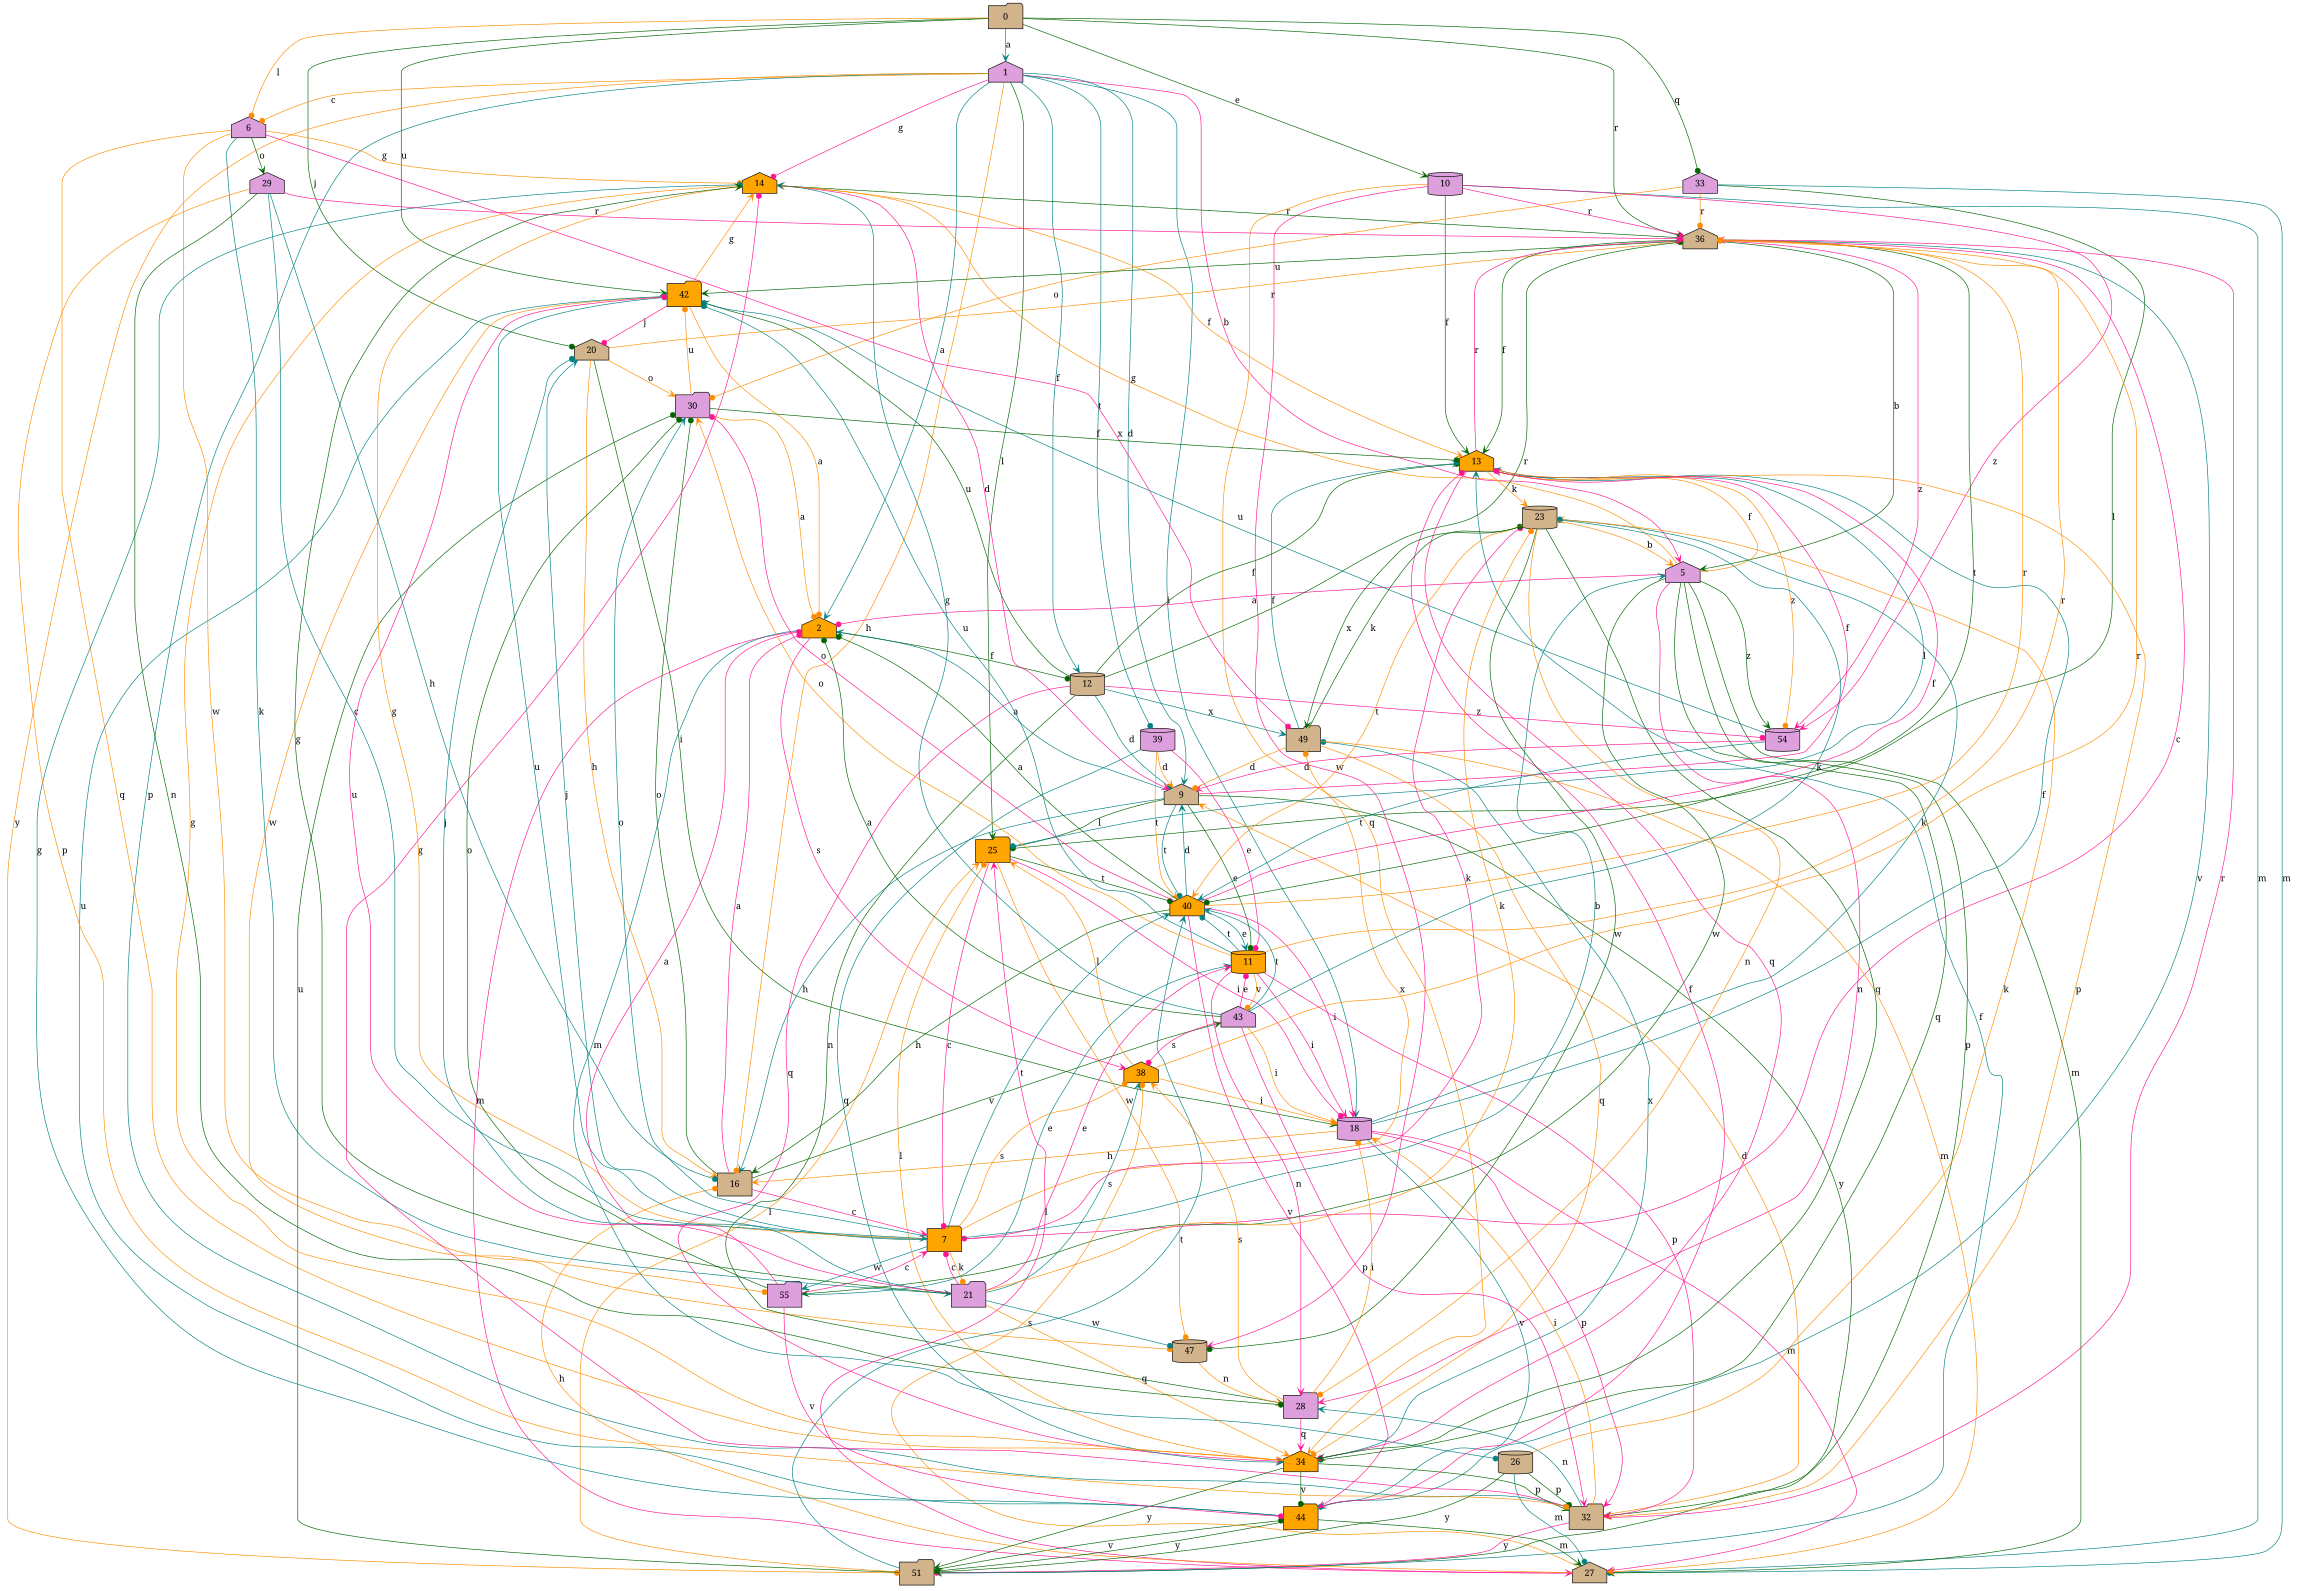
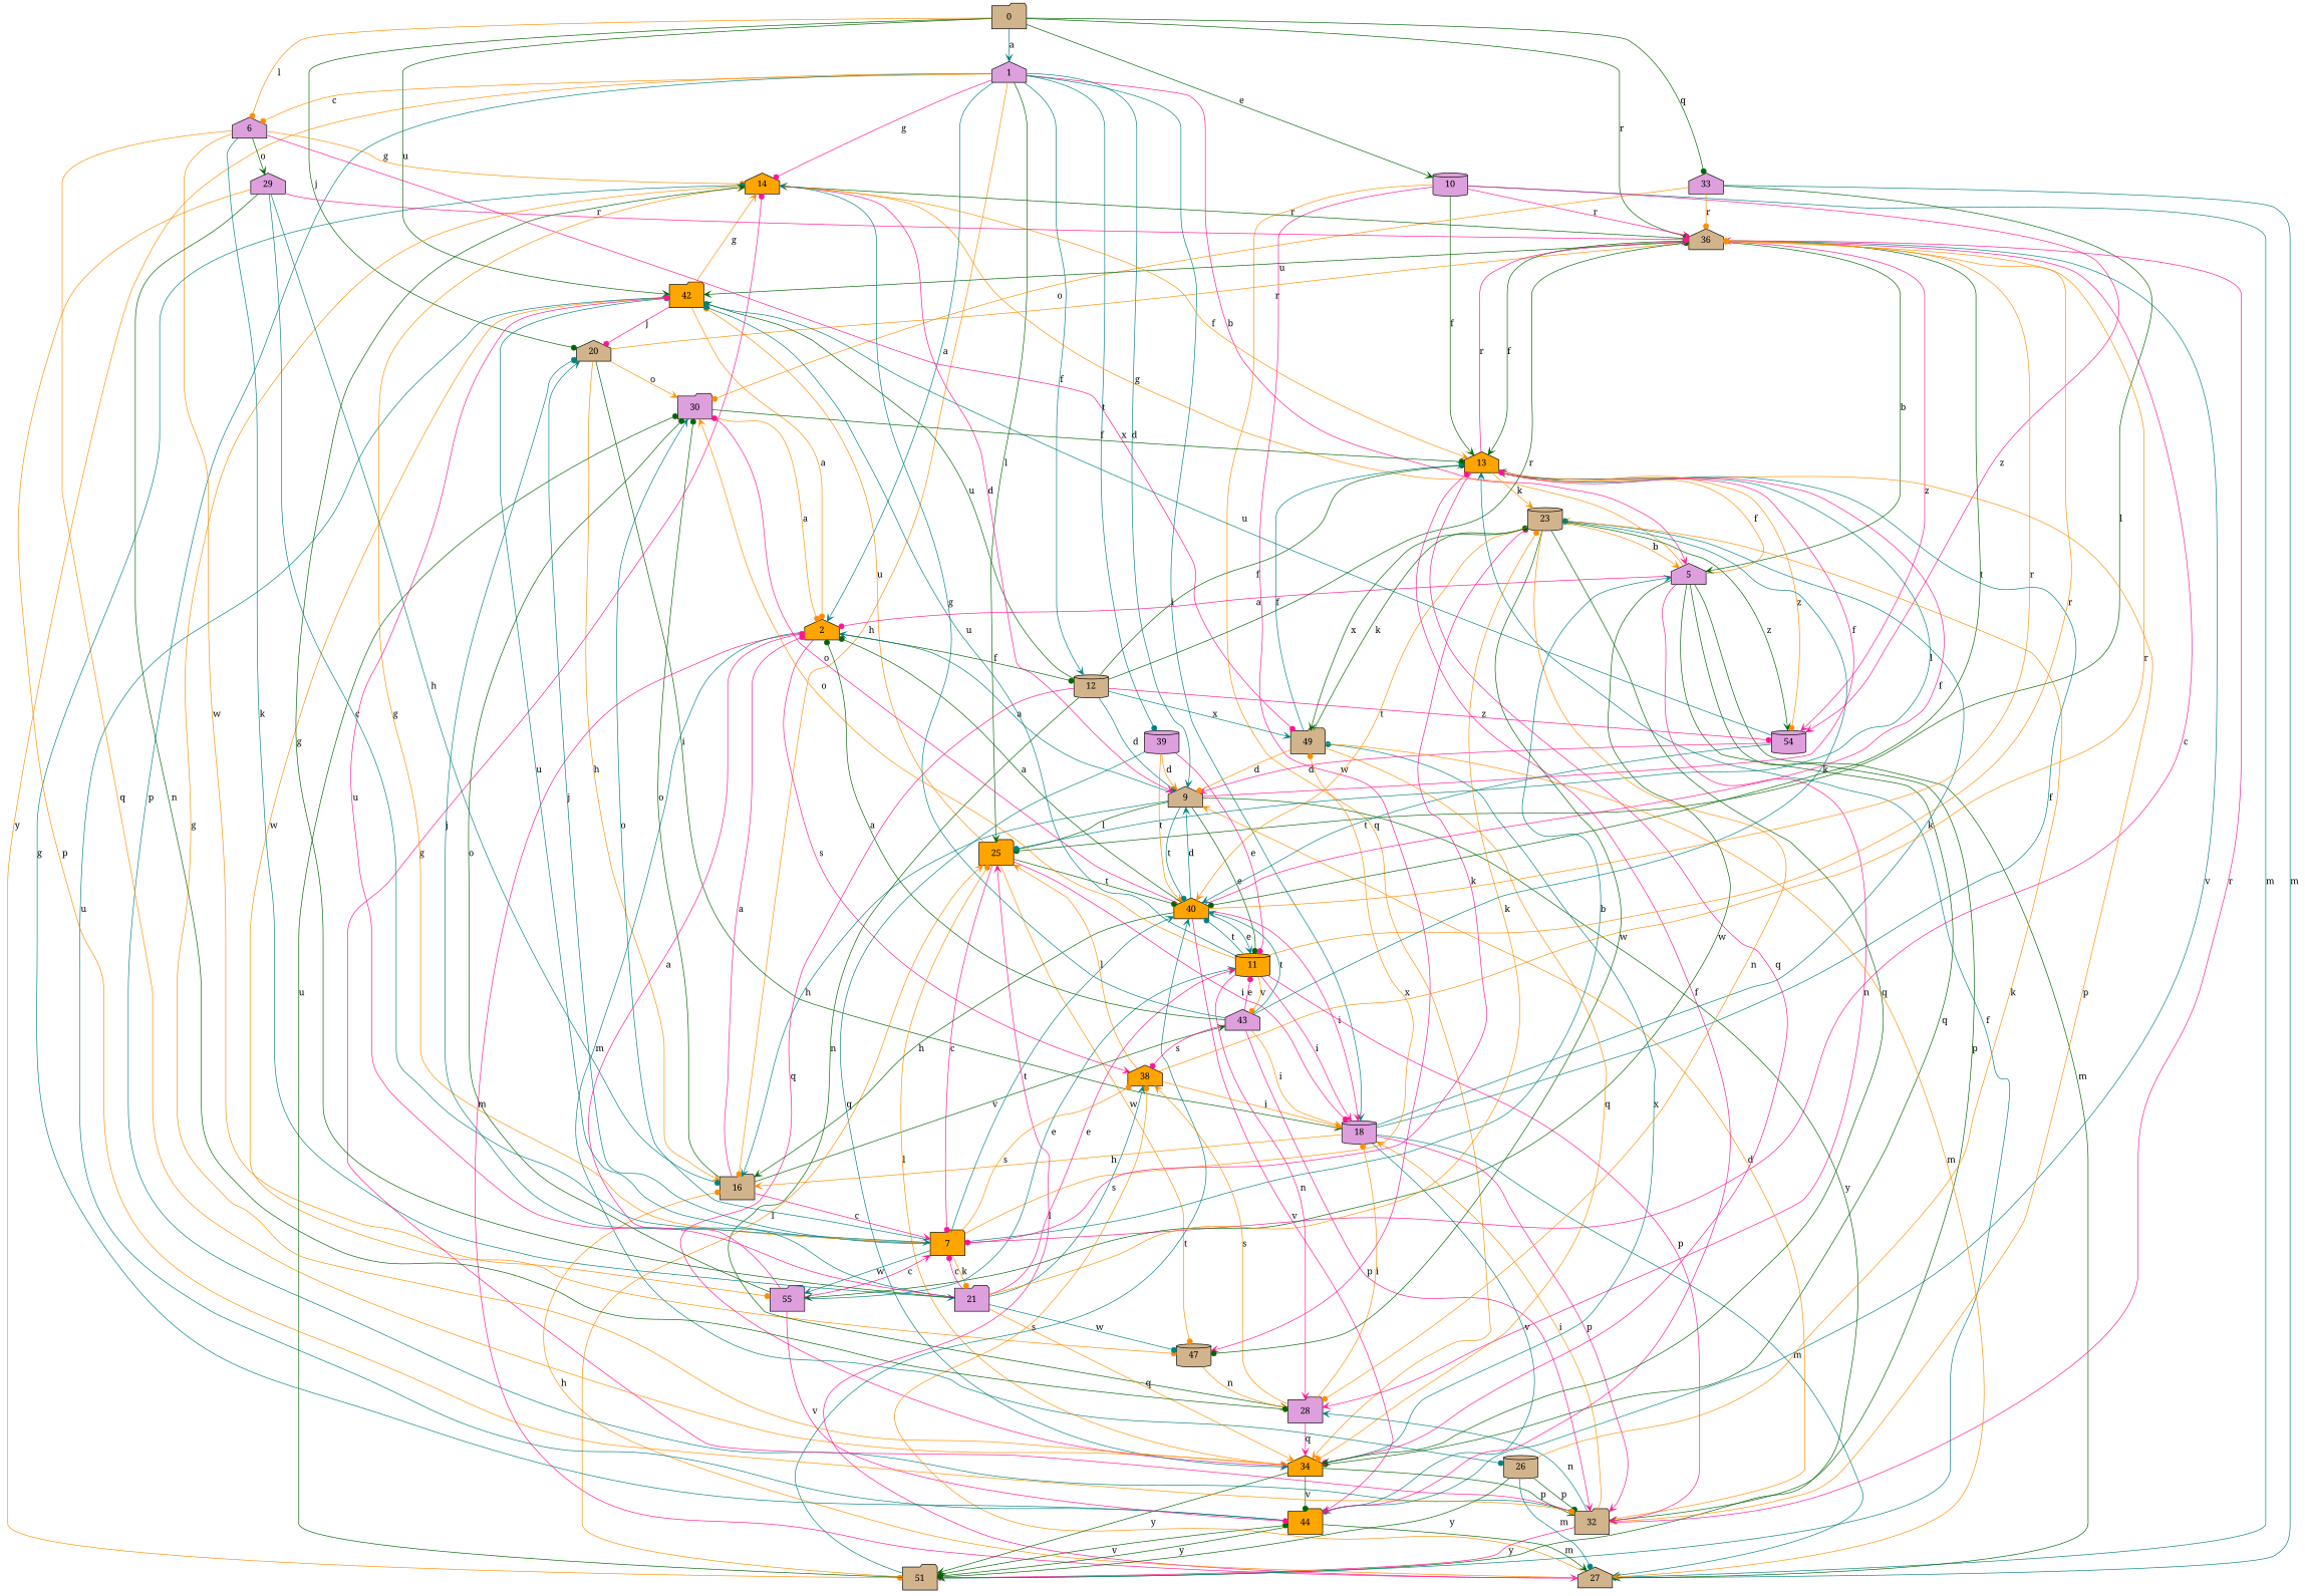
  strict digraph {
    fontname="Noto Serif"
    node [fillcolor=plum fontname="Noto Serif" shape=house style=filled]
    edge [arrowhead=vee color=darkorange fontname="Noto Serif"]
    0 [fillcolor=tan shape=folder]
    1
    10 [shape=cylinder]
    20 [fillcolor=tan]
    33
    36 [fillcolor=tan]
    42 [fillcolor=orange shape=folder]
    6
    25 [fillcolor=orange shape=folder]
    2 [fillcolor=orange]
    5
    9 [fillcolor=tan]
    12 [fillcolor=tan shape=cylinder]
    14 [fillcolor=orange]
    16 [fillcolor=tan shape=folder]
    18 [shape=cylinder]
    32 [fillcolor=tan shape=folder]
    39 [shape=cylinder]
    51 [fillcolor=tan shape=folder]
    27 [fillcolor=tan]
    13 [fillcolor=orange]
    34 [fillcolor=orange]
    47 [fillcolor=tan shape=cylinder]
    54 [shape=cylinder]
    30 [shape=folder]
    7 [fillcolor=orange shape=folder]
    40 [fillcolor=orange]
    44 [fillcolor=orange shape=folder]
    26 [fillcolor=tan shape=cylinder]
    38 [fillcolor=orange]
    28 [shape=folder]
    n32 [label=55 shape=folder]
    21 [shape=folder]
    29
    49 [fillcolor=tan shape=folder]
    11 [fillcolor=orange shape=cylinder]
    43
    23 [fillcolor=tan shape=cylinder]
    0 -> 1 [color=teal label=a]
    0 -> 10 [color=darkgreen label=e]
    0 -> 20 [arrowhead=dot color=darkgreen label=j]
    0 -> 33 [arrowhead=dot color=darkgreen label=q]
    0 -> 36 [arrowhead=dot color=darkgreen label=r]
    0 -> 42 [color=darkgreen label=u]
    0 -> 6 [arrowhead=dot label=l]
    1 -> 6 [arrowhead=dot label=c]
    1 -> 25 [color=darkgreen label=l]
    1 -> 2 [color=teal label=a]
    1 -> 5 [color=deeppink label=b]
    1 -> 9 [color=teal label=d]
    1 -> 12 [color=teal label=f]
    1 -> 14 [arrowhead=dot color=deeppink label=g]
    1 -> 16 [arrowhead=dot label=h]
    1 -> 18 [color=teal label=i]
    1 -> 32 [arrowhead=dot color=teal label=p]
    1 -> 39 [arrowhead=dot color=teal label=t]
    1 -> 51 [arrowhead=dot label=y]
    10 -> 36 [color=deeppink label=r]
    10 -> 27 [color=teal label=m]
    10 -> 13 [color=darkgreen label=f]
    10 -> 34 [label=q]
    10 -> 47 [color=deeppink label=w]
    10 -> 54 [color=deeppink label=z]
    20 -> 36 [arrowhead=dot label=r]
    20 -> 16 [label=h]
    20 -> 18 [color=darkgreen label=i]
    20 -> 30 [label=o]
    33 -> 36 [arrowhead=dot label=r]
    33 -> 25 [arrowhead=dot color=darkgreen label=l]
    33 -> 27 [arrowhead=dot color=teal label=m]
    33 -> 30 [arrowhead=dot label=o]
    36 -> 42 [color=darkgreen label=u]
    36 -> 5 [color=darkgreen label=b]
    36 -> 13 [color=darkgreen label=f]
    36 -> 54 [color=deeppink label=z]
    36 -> 7 [arrowhead=dot color=deeppink label=c]
    36 -> 40 [arrowhead=dot color=darkgreen label=t]
    36 -> 44 [arrowhead=dot color=teal label=v]
    42 -> 20 [arrowhead=dot color=deeppink label=j]
    42 -> 2 [arrowhead=dot label=a]
    42 -> 14 [label=g]
    42 -> 47 [arrowhead=dot label=w]
    6 -> 14 [arrowhead=dot label=g]
    6 -> 34 [label=q]
    6 -> n32 [arrowhead=dot label=w]
    6 -> 21 [color=teal label=k]
    6 -> 29 [color=darkgreen label=o]
    6 -> 49 [arrowhead=dot color=deeppink label=x]
    25 -> 18 [arrowhead=dot color=deeppink label=i]
    25 -> 47 [arrowhead=dot label=w]
    25 -> 7 [arrowhead=dot color=deeppink label=c]
    25 -> 40 [arrowhead=dot color=darkgreen label=t]
    2 -> 12 [arrowhead=dot color=darkgreen label=f]
    2 -> 27 [color=deeppink label=m]
    2 -> 26 [arrowhead=dot color=teal label=m]
    2 -> 38 [color=deeppink label=s]
    5 -> 2 [arrowhead=dot color=deeppink label=a]
    5 -> 14 [label=g]
    5 -> 32 [color=darkgreen label=p]
    5 -> 27 [color=darkgreen label=m]
    5 -> 13 [label=f]
    5 -> 34 [arrowhead=dot color=darkgreen label=q]
    5 -> 28 [color=deeppink label=n]
    5 -> n32 [color=darkgreen label=w]
    9 -> 25 [arrowhead=dot color=darkgreen label=l]
    9 -> 2 [color=teal label=a]
    9 -> 16 [color=teal label=h]
    9 -> 51 [color=darkgreen label=y]
    9 -> 13 [color=deeppink label=f]
    9 -> 40 [arrowhead=dot color=teal label=t]
    9 -> 11 [arrowhead=dot color=darkgreen label=e]
    12 -> 36 [arrowhead=dot color=darkgreen label=r]
    12 -> 42 [color=darkgreen label=u]
    12 -> 9 [arrowhead=dot color=teal label=d]
    12 -> 13 [arrowhead=dot color=darkgreen label=f]
    12 -> 34 [color=deeppink label=q]
    12 -> 54 [arrowhead=dot color=deeppink label=z]
    12 -> 28 [color=darkgreen label=n]
    12 -> 49 [color=teal label=x]
    14 -> 36 [color=darkgreen label=r]
    14 -> 9 [color=deeppink label=d]
    14 -> 13 [label=f]
    16 -> 2 [arrowhead=dot color=deeppink label=a]
    16 -> 30 [arrowhead=dot color=darkgreen label=o]
    16 -> 7 [color=deeppink label=c]
    16 -> 43 [color=darkgreen label=v]
    18 -> 16 [label=h]
    18 -> 32 [color=deeppink label=p]
-   18 -> 27 [color=deeppink label=m]
+   18 -> 27 [color=teal label=m]
    18 -> 13 [color=teal label=f]
    18 -> 44 [color=teal label=v]
    18 -> 23 [arrowhead=dot color=teal label=k]
    32 -> 36 [color=deeppink label=r]
    32 -> 9 [label=d]
    32 -> 14 [arrowhead=dot color=deeppink label=g]
    32 -> 18 [label=i]
    32 -> 51 [arrowhead=dot color=deeppink label=y]
    32 -> 28 [color=teal label=n]
    39 -> 9 [label=d]
    39 -> 34 [color=teal label=q]
    39 -> 40 [label=t]
    39 -> 11 [arrowhead=dot color=deeppink label=e]
    51 -> 25 [label=l]
    51 -> 13 [color=teal label=f]
    51 -> 30 [arrowhead=dot color=darkgreen label=u]
    51 -> 40 [color=teal label=t]
    51 -> 44 [arrowhead=dot color=darkgreen label=v]
    27 -> 25 [color=deeppink label=l]
    27 -> 16 [arrowhead=dot label=h]
    27 -> 38 [arrowhead=dot label=s]
    13 -> 36 [color=deeppink label=r]
    13 -> 25 [arrowhead=dot color=teal label=l]
    13 -> 32 [label=p]
    13 -> 34 [arrowhead=dot color=deeppink label=q]
    13 -> 54 [arrowhead=dot label=z]
    13 -> 23 [label=k]
    34 -> 25 [arrowhead=dot label=l]
    34 -> 14 [arrowhead=dot label=g]
    34 -> 32 [color=darkgreen label=p]
    34 -> 51 [color=darkgreen label=y]
    34 -> 44 [arrowhead=dot color=darkgreen label=v]
    34 -> 49 [arrowhead=dot color=teal label=x]
    47 -> 28 [label=n]
    54 -> 42 [arrowhead=dot color=teal label=u]
    54 -> 9 [color=deeppink label=d]
    54 -> 40 [color=teal label=t]
-   30 -> 42 [arrowhead=dot label=u]
+   25 -> 42 [arrowhead=dot label=u]
    30 -> 2 [arrowhead=dot label=a]
    30 -> 13 [arrowhead=dot color=darkgreen label=f]
    7 -> 20 [color=teal label=j]
    7 -> 42 [arrowhead=dot color=teal label=u]
    7 -> 5 [color=teal label=b]
    7 -> 14 [label=g]
    7 -> 30 [color=teal label=o]
    7 -> 40 [color=teal label=t]
    7 -> 38 [arrowhead=dot label=s]
    7 -> n32 [color=teal label=w]
    7 -> 21 [arrowhead=dot label=k]
    7 -> 49 [arrowhead=dot label=x]
    7 -> 23 [arrowhead=dot color=deeppink label=k]
    40 -> 36 [arrowhead=dot label=r]
    40 -> 2 [arrowhead=dot color=darkgreen label=a]
    40 -> 9 [color=teal label=d]
    40 -> 16 [color=darkgreen label=h]
    40 -> 18 [color=deeppink label=i]
    40 -> 13 [arrowhead=dot color=deeppink label=f]
    40 -> 30 [arrowhead=dot color=deeppink label=o]
    40 -> 44 [color=deeppink label=v]
    40 -> 11 [color=teal label=e]
    44 -> 42 [arrowhead=dot color=teal label=u]
    44 -> 14 [arrowhead=dot color=teal label=g]
    44 -> 51 [arrowhead=dot color=darkgreen label=y]
    44 -> 27 [color=darkgreen label=m]
    44 -> 13 [arrowhead=dot color=deeppink label=f]
    26 -> 32 [arrowhead=dot color=darkgreen label=p]
    26 -> 51 [color=darkgreen label=y]
    26 -> 27 [arrowhead=dot color=teal label=m]
    26 -> 23 [label=k]
    38 -> 36 [arrowhead=dot label=r]
    38 -> 25 [label=l]
    38 -> 18 [label=i]
    28 -> 18 [arrowhead=dot label=i]
    28 -> 34 [color=deeppink label=q]
    28 -> 38 [label=s]
    n32 -> 2 [arrowhead=dot color=deeppink label=a]
    n32 -> 30 [arrowhead=dot color=darkgreen label=o]
    n32 -> 7 [color=deeppink label=c]
    n32 -> 44 [arrowhead=dot color=deeppink label=v]
    n32 -> 11 [color=teal label=e]
    21 -> 20 [arrowhead=dot color=teal label=j]
    21 -> 42 [arrowhead=dot color=deeppink label=u]
    21 -> 14 [color=darkgreen label=g]
    21 -> 34 [label=q]
    21 -> 47 [arrowhead=dot color=teal label=w]
    21 -> 7 [arrowhead=dot color=deeppink label=c]
    21 -> 38 [color=teal label=s]
    21 -> 11 [color=deeppink label=e]
    21 -> 23 [arrowhead=dot label=k]
    29 -> 36 [arrowhead=dot color=deeppink label=r]
    29 -> 16 [arrowhead=dot color=teal label=h]
    29 -> 32 [arrowhead=dot label=p]
    29 -> 7 [color=teal label=c]
    29 -> 28 [arrowhead=dot color=darkgreen label=n]
    49 -> 9 [arrowhead=dot label=d]
    49 -> 27 [label=m]
    49 -> 13 [color=teal label=f]
    49 -> 34 [arrowhead=dot label=q]
    49 -> 23 [arrowhead=dot color=darkgreen label=k]
    11 -> 36 [arrowhead=dot label=r]
    11 -> 42 [arrowhead=dot color=teal label=u]
    11 -> 18 [color=deeppink label=i]
    11 -> 32 [color=deeppink label=p]
    11 -> 30 [label=o]
    11 -> 40 [arrowhead=dot color=teal label=t]
    11 -> 28 [color=deeppink label=n]
    11 -> 43 [arrowhead=dot label=v]
    43 -> 2 [arrowhead=dot color=darkgreen label=a]
    43 -> 14 [color=teal label=g]
    43 -> 18 [label=i]
    43 -> 32 [color=deeppink label=p]
    43 -> 40 [color=teal label=t]
    43 -> 38 [arrowhead=dot color=deeppink label=s]
    43 -> 11 [arrowhead=dot color=deeppink label=e]
    43 -> 23 [arrowhead=dot color=teal label=k]
    23 -> 5 [label=b]
    23 -> 34 [color=darkgreen label=q]
    23 -> 47 [arrowhead=dot color=darkgreen label=w]
-   5 -> 54 [color=darkgreen label=z]
+   23 -> 54 [color=darkgreen label=z]
    23 -> 40 [label=t]
    23 -> 28 [arrowhead=dot label=n]
    23 -> 49 [color=darkgreen label=x]
  }
